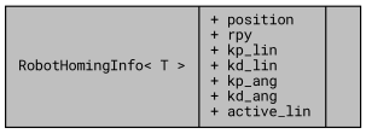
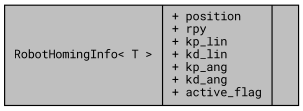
  digraph {
    rankdir=LR
    fontname="Roboto Mono"
-   n1 [color=black fillcolor=grey75 fontcolor=black fontname="Roboto Mono" fontsize=10 height=0.2 label="{RobotHomingInfo\< T \>\n|+ position\l+ rpy\l+ kp_lin\l+ kd_lin\l+ kp_ang\l+ kd_ang\l+ active_lin\l|}" shape=record style=filled width=0.4]
+   n1 [color=black fillcolor=grey75 fontcolor=black fontname="Roboto Mono" fontsize=10 height=0.2 label="{RobotHomingInfo\< T \>\n|+ position\l+ rpy\l+ kp_lin\l+ kd_lin\l+ kp_ang\l+ kd_ang\l+ active_flag\l|}" shape=record style=filled width=0.4]
  }
